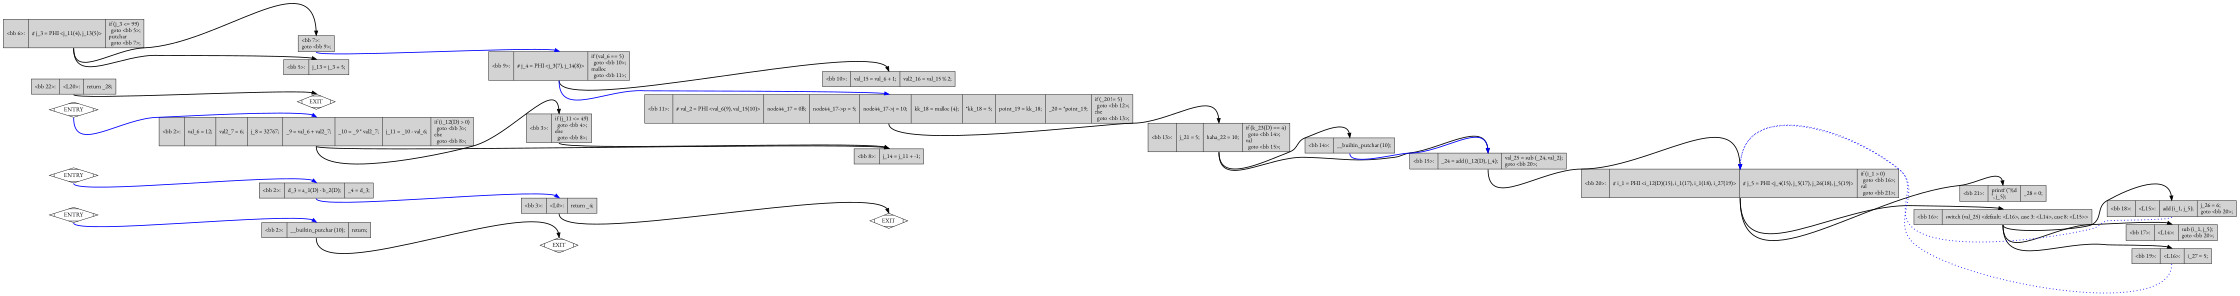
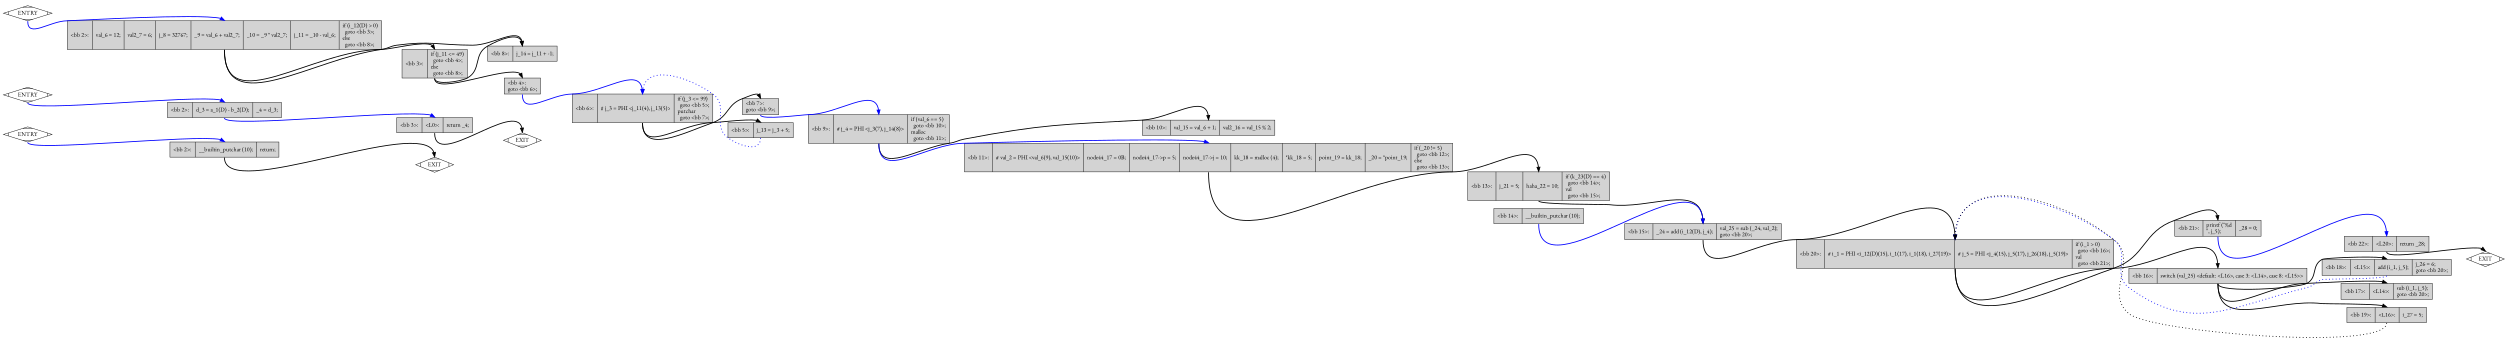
  digraph {
    fontname="EB Garamond"
    rankdir=LR
    node [fillcolor=lightgrey fontname="EB Garamond" shape=record style=filled]
    edge [color=black constraint=true fontname="EB Garamond" headport=n style="solid,bold" tailport=s weight=10]
    n1 [fillcolor=white label=EXIT shape=Mdiamond]
    n2 [label="{\<bb\ 2\>:\l|__builtin_putchar\ (10);\l|return;\l}"]
    n3 [fillcolor=white label=ENTRY shape=Mdiamond]
    n4 [fillcolor=white label=EXIT shape=Mdiamond]
    n5 [label="{\<bb\ 2\>:\l|d_3\ =\ a_1(D)\ -\ b_2(D);\l|_4\ =\ d_3;\l}"]
    n6 [label="{\<bb\ 3\>:\l|\<L0\>:\l|return\ _4;\l}"]
    n7 [fillcolor=white label=ENTRY shape=Mdiamond]
    n8 [fillcolor=white label=EXIT shape=Mdiamond]
    n9 [label="{\<bb\ 2\>:\l|val_6\ =\ 12;\l|val2_7\ =\ 6;\l|j_8\ =\ 32767;\l|_9\ =\ val_6\ +\ val2_7;\l|_10\ =\ _9\ *\ val2_7;\l|j_11\ =\ _10\ -\ val_6;\l|if\ (i_12(D)\ \>\ 0)\l\ \ goto\ \<bb\ 3\>;\lelse\l\ \ goto\ \<bb\ 8\>;\l}"]
    n10 [label="{\<bb\ 3\>:\l|if\ (j_11\ \<=\ 49)\l\ \ goto\ \<bb\ 4\>;\lelse\l\ \ goto\ \<bb\ 8\>;\l}"]
    n11 [label="{\<bb\ 8\>:\l|j_14\ =\ j_11\ +\ -1;\l}"]
+   n12 [label="{\<bb\ 4\>:\lgoto\ \<bb\ 6\>;\l}"]
    n13 [label="{\<bb\ 9\>:\l|#\ j_4\ =\ PHI\ \<j_3(7),\ j_14(8)\>\l|if\ (val_6\ ==\ 5)\l\ \ goto\ \<bb\ 10\>;\lmalloc\l\ \ goto\ \<bb\ 11\>;\l}"]
    n14 [label="{\<bb\ 6\>:\l|#\ j_3\ =\ PHI\ \<j_11(4),\ j_13(5)\>\l|if\ (j_3\ \<=\ 99)\l\ \ goto\ \<bb\ 5\>;\lputchar\l\ \ goto\ \<bb\ 7\>;\l}"]
    n15 [label="{\<bb\ 7\>:\lgoto\ \<bb\ 9\>;\l}"]
    n16 [label="{\<bb\ 5\>:\l|j_13\ =\ j_3\ +\ 5;\l}"]
    n17 [label="{\<bb\ 10\>:\l|val_15\ =\ val_6\ +\ 1;\l|val2_16\ =\ val_15\ %\ 2;\l}"]
    n18 [label="{\<bb\ 11\>:\l|#\ val_2\ =\ PHI\ \<val_6(9),\ val_15(10)\>\l|node44_17\ =\ 0B;\l|node44_17-\>p\ =\ 5;\l|node44_17-\>j\ =\ 10;\l|kk_18\ =\ malloc\ (4);\l|*kk_18\ =\ 5;\l|point_19\ =\ kk_18;\l|_20\ =\ *point_19;\l|if\ (_20\ !=\ 5)\l\ \ goto\ \<bb\ 12\>;\lelse\l\ \ goto\ \<bb\ 13\>;\l}"]
    n19 [label="{\<bb\ 13\>:\l|j_21\ =\ 5;\l|haha_22\ =\ 10;\l|if\ (k_23(D)\ ==\ 4)\l\ \ goto\ \<bb\ 14\>;\lval\l\ \ goto\ \<bb\ 15\>;\l}"]
    n20 [label="{\<bb\ 14\>:\l|__builtin_putchar\ (10);\l}"]
    n21 [label="{\<bb\ 15\>:\l|_24\ =\ add\ (i_12(D),\ j_4);\l|val_25\ =\ sub\ (_24,\ val_2);\lgoto\ \<bb\ 20\>;\l}"]
    n22 [label="{\<bb\ 20\>:\l|#\ i_1\ =\ PHI\ \<i_12(D)(15),\ i_1(17),\ i_1(18),\ i_27(19)\>\l|#\ j_5\ =\ PHI\ \<j_4(15),\ j_5(17),\ j_26(18),\ j_5(19)\>\l|if\ (i_1\ \>\ 0)\l\ \ goto\ \<bb\ 16\>;\lval\l\ \ goto\ \<bb\ 21\>;\l}"]
    n23 [label="{\<bb\ 21\>:\l|printf\ (\"%d\n\",\ j_5);\l|_28\ =\ 0;\l}"]
    n24 [label="{\<bb\ 16\>:\l|switch\ (val_25)\ \<default:\ \<L16\>,\ case\ 3:\ \<L14\>,\ case\ 8:\ \<L15\>\>\l}"]
    n25 [label="{\<bb\ 22\>:\l|\<L20\>:\l|return\ _28;\l}"]
    n26 [label="{\<bb\ 18\>:\l|\<L15\>:\l|add\ (i_1,\ j_5);\l|j_26\ =\ 6;\lgoto\ \<bb\ 20\>;\l}"]
    n27 [label="{\<bb\ 17\>:\l|\<L14\>:\l|sub\ (i_1,\ j_5);\lgoto\ \<bb\ 20\>;\l}"]
    n28 [label="{\<bb\ 19\>:\l|\<L16\>:\l|i_27\ =\ 5;\l}"]
    n29 [fillcolor=white label=ENTRY shape=Mdiamond]
    subgraph sub_1 {
      color=black
      label=add
      n1
      n2
      n3
    }
    subgraph sub_2 {
      color=black
      label=sub
      n4
      n5
      n6
      n7
    }
    subgraph sub_3 {
      color=black
      label=main
      n8
      n9
      n10
      n11
+     n12
      n13
      n14
      n15
      n16
      n17
      n18
      n19
      n20
      n21
      n22
      n23
      n24
      n25
      n26
      n27
      n28
      n29
    }
    n2 -> n1
    n3 -> n1 [style=invis color="" weight=""]
    n3 -> n2 [color=blue weight=100]
    n5 -> n6 [color=blue weight=100]
    n6 -> n4
    n7 -> n4 [style=invis color="" weight=""]
    n7 -> n5 [color=blue weight=100]
    n9 -> n10
    n9 -> n11
    n10 -> n11
+   n10 -> n12
+   n12 -> n14 [color=blue weight=100]
    n13 -> n17
    n13 -> n18 [color=blue]
    n14 -> n15
    n14 -> n16
    n15 -> n13 [color=blue weight=100]
+   n16 -> n14 [color=blue constraint=false style="dotted,bold"]
    n18 -> n19
-   n19 -> n20
    n19 -> n21
    n20 -> n21 [color=blue weight=100]
    n21 -> n22 [weight=100]
    n22 -> n23
    n22 -> n24
+   n23 -> n25 [color=blue weight=100]
    n24 -> n26
    n24 -> n27
    n24 -> n28
    n25 -> n8
    n26 -> n22 [color=blue constraint=false style="dotted,bold"]
-   n28 -> n22 [color=blue constraint=false style="dotted,bold"]
+   n28 -> n22 [constraint=false style="dotted,bold"]
    n29 -> n8 [style=invis color="" weight=""]
    n29 -> n9 [color=blue weight=100]
  }
